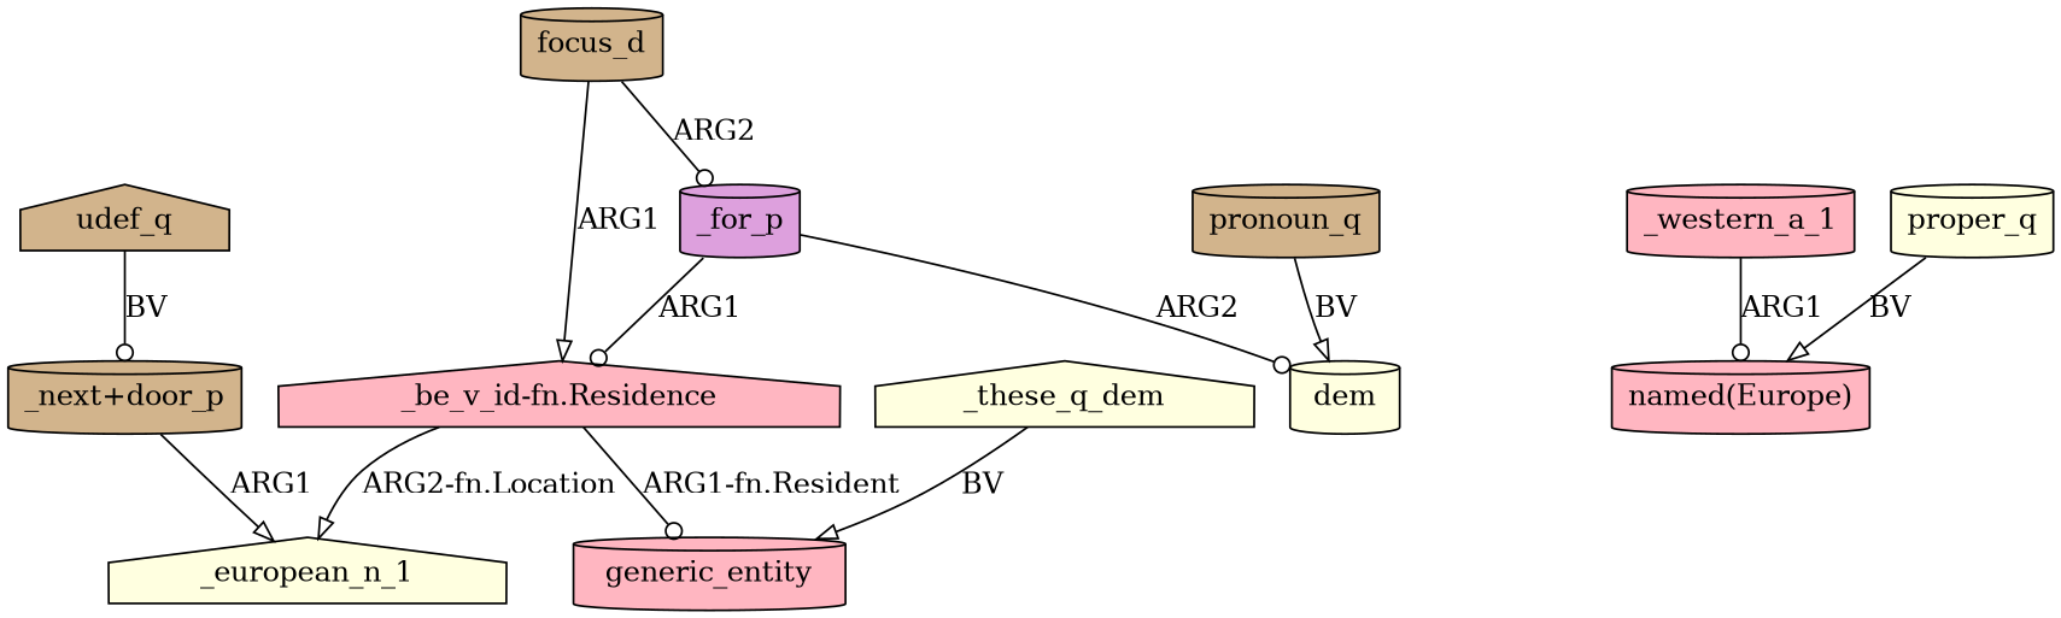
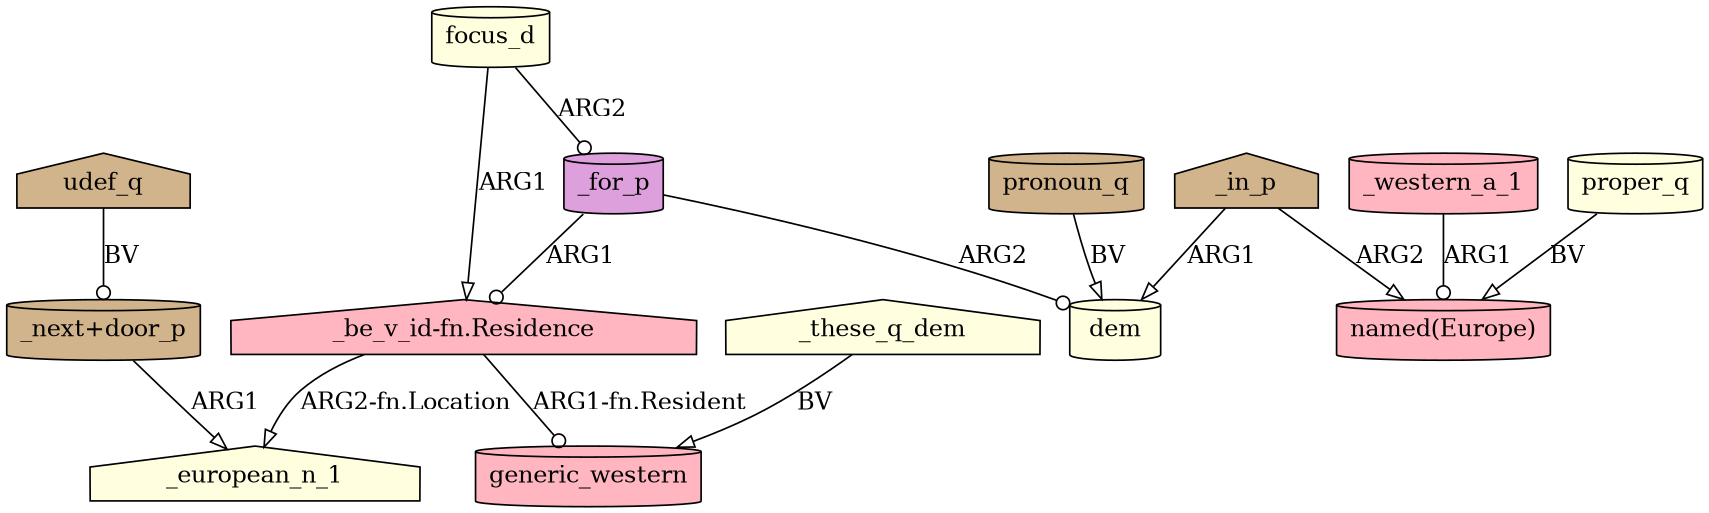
  digraph {
    node [fillcolor=lightyellow shape=cylinder style=filled]
    edge [arrowhead=onormal]
    udef_q [fillcolor=tan shape=house]
    "_next+door_p" [fillcolor=tan]
    _european_n_1 [shape=house]
+   _in_p [fillcolor=tan shape=house]
    n5 [label=dem]
    "named(Europe)" [fillcolor=lightpink]
    _western_a_1 [fillcolor=lightpink]
    "_be_v_id-fn.Residence" [fillcolor=lightpink shape=house]
-   generic_entity [fillcolor=lightpink]
+   generic_entity [fillcolor=lightpink label=generic_western]
    _for_p [fillcolor=plum]
-   focus_d [fillcolor=tan]
+   focus_d
    pronoun_q [fillcolor=tan]
    _these_q_dem [shape=house]
    proper_q
    udef_q -> "_next+door_p" [arrowhead=odot label=BV]
    "_next+door_p" -> _european_n_1 [label=ARG1]
+   _in_p -> n5 [label=ARG1]
+   _in_p -> "named(Europe)" [label=ARG2]
    _western_a_1 -> "named(Europe)" [arrowhead=odot label=ARG1]
    "_be_v_id-fn.Residence" -> _european_n_1 [label="ARG2-fn.Location"]
    "_be_v_id-fn.Residence" -> generic_entity [arrowhead=odot label="ARG1-fn.Resident"]
    _for_p -> n5 [arrowhead=odot label=ARG2]
    _for_p -> "_be_v_id-fn.Residence" [arrowhead=odot label=ARG1]
    focus_d -> "_be_v_id-fn.Residence" [label=ARG1]
    focus_d -> _for_p [arrowhead=odot label=ARG2]
    pronoun_q -> n5 [label=BV]
    _these_q_dem -> generic_entity [label=BV]
    proper_q -> "named(Europe)" [label=BV]
  }
